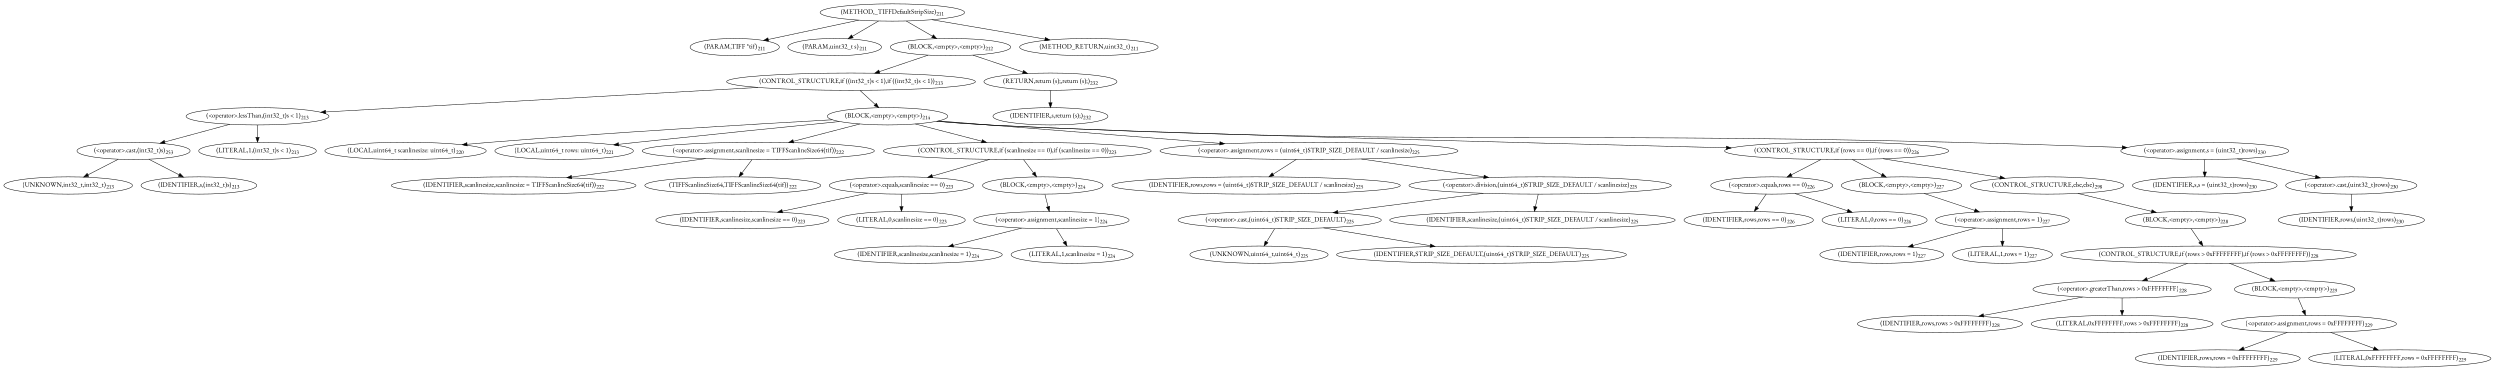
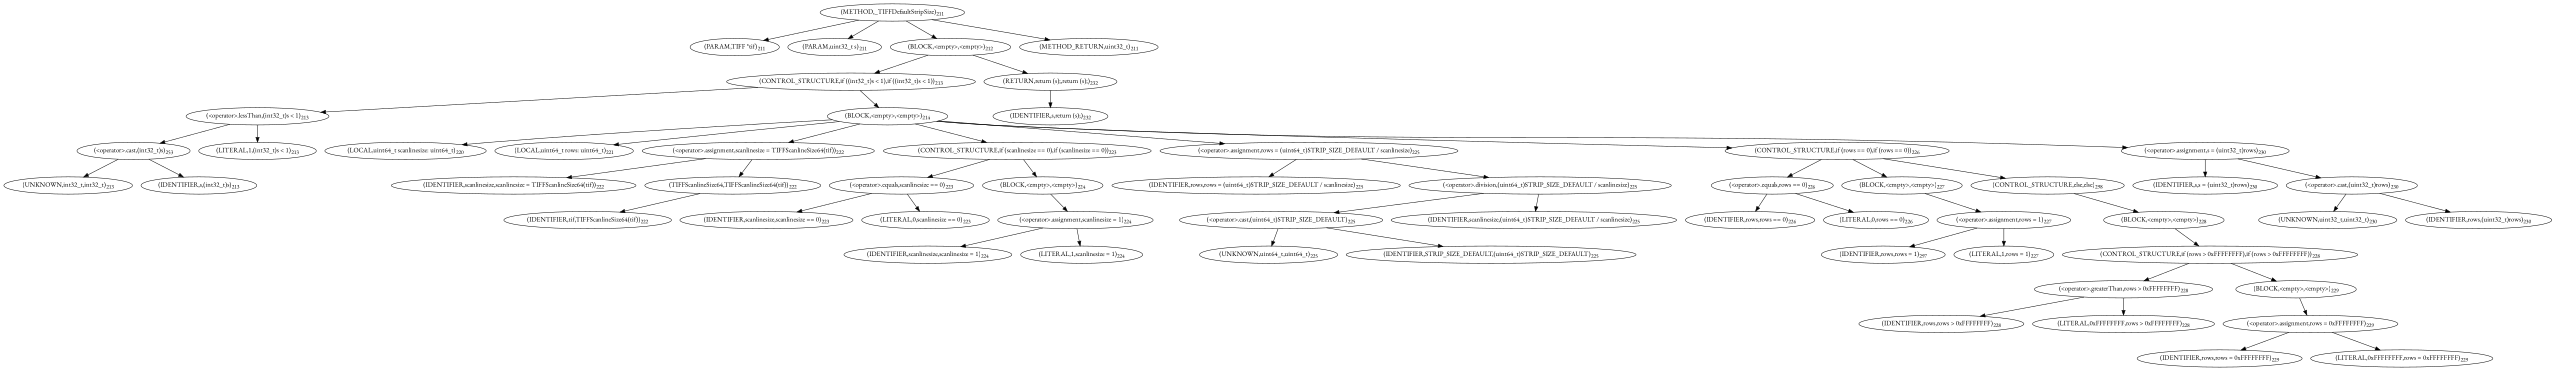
  digraph {
    fontname="EB Garamond"
    node [fontname="EB Garamond"]
    edge [fontname="EB Garamond"]
    n1 [label=<(METHOD,_TIFFDefaultStripSize)<SUB>211</SUB>>]
    n2 [label=<(PARAM,TIFF *tif)<SUB>211</SUB>>]
    n3 [label=<(PARAM,uint32_t s)<SUB>211</SUB>>]
    n4 [label=<(BLOCK,&lt;empty&gt;,&lt;empty&gt;)<SUB>212</SUB>>]
    n5 [label=<(METHOD_RETURN,uint32_t)<SUB>211</SUB>>]
    n6 [label=<(CONTROL_STRUCTURE,if ((int32_t)s &lt; 1),if ((int32_t)s &lt; 1))<SUB>213</SUB>>]
    n7 [label=<(RETURN,return (s);,return (s);)<SUB>232</SUB>>]
    n8 [label=<(&lt;operator&gt;.lessThan,(int32_t)s &lt; 1)<SUB>213</SUB>>]
    n9 [label=<(BLOCK,&lt;empty&gt;,&lt;empty&gt;)<SUB>214</SUB>>]
    n10 [label=<(IDENTIFIER,s,return (s);)<SUB>232</SUB>>]
    n11 [label=<(&lt;operator&gt;.cast,(int32_t)s)<SUB>253</SUB>>]
    n12 [label=<(LITERAL,1,(int32_t)s &lt; 1)<SUB>213</SUB>>]
    n13 [label=<(LOCAL,uint64_t scanlinesize: uint64_t)<SUB>220</SUB>>]
    n14 [label=<(LOCAL,uint64_t rows: uint64_t)<SUB>221</SUB>>]
    n15 [label=<(&lt;operator&gt;.assignment,scanlinesize = TIFFScanlineSize64(tif))<SUB>222</SUB>>]
    n16 [label=<(CONTROL_STRUCTURE,if (scanlinesize == 0),if (scanlinesize == 0))<SUB>223</SUB>>]
    n17 [label=<(&lt;operator&gt;.assignment,rows = (uint64_t)STRIP_SIZE_DEFAULT / scanlinesize)<SUB>225</SUB>>]
    n18 [label=<(CONTROL_STRUCTURE,if (rows == 0),if (rows == 0))<SUB>226</SUB>>]
    n19 [label=<(&lt;operator&gt;.assignment,s = (uint32_t)rows)<SUB>230</SUB>>]
    n20 [label=<(UNKNOWN,int32_t,int32_t)<SUB>213</SUB>>]
    n21 [label=<(IDENTIFIER,s,(int32_t)s)<SUB>213</SUB>>]
    n22 [label=<(IDENTIFIER,scanlinesize,scanlinesize = TIFFScanlineSize64(tif))<SUB>222</SUB>>]
    n23 [label=<(TIFFScanlineSize64,TIFFScanlineSize64(tif))<SUB>222</SUB>>]
    n24 [label=<(&lt;operator&gt;.equals,scanlinesize == 0)<SUB>223</SUB>>]
    n25 [label=<(BLOCK,&lt;empty&gt;,&lt;empty&gt;)<SUB>224</SUB>>]
    n26 [label=<(IDENTIFIER,rows,rows = (uint64_t)STRIP_SIZE_DEFAULT / scanlinesize)<SUB>225</SUB>>]
    n27 [label=<(&lt;operator&gt;.division,(uint64_t)STRIP_SIZE_DEFAULT / scanlinesize)<SUB>225</SUB>>]
    n28 [label=<(&lt;operator&gt;.equals,rows == 0)<SUB>226</SUB>>]
    n29 [label=<(BLOCK,&lt;empty&gt;,&lt;empty&gt;)<SUB>227</SUB>>]
    n30 [label=<(CONTROL_STRUCTURE,else,else)<SUB>298</SUB>>]
    n31 [label=<(IDENTIFIER,s,s = (uint32_t)rows)<SUB>230</SUB>>]
    n32 [label=<(&lt;operator&gt;.cast,(uint32_t)rows)<SUB>230</SUB>>]
+   n33 [label=<(IDENTIFIER,tif,TIFFScanlineSize64(tif))<SUB>222</SUB>>]
    n34 [label=<(IDENTIFIER,scanlinesize,scanlinesize == 0)<SUB>223</SUB>>]
    n35 [label=<(LITERAL,0,scanlinesize == 0)<SUB>223</SUB>>]
    n36 [label=<(&lt;operator&gt;.assignment,scanlinesize = 1)<SUB>224</SUB>>]
    n37 [label=<(IDENTIFIER,scanlinesize,scanlinesize = 1)<SUB>224</SUB>>]
    n38 [label=<(LITERAL,1,scanlinesize = 1)<SUB>224</SUB>>]
    n39 [label=<(&lt;operator&gt;.cast,(uint64_t)STRIP_SIZE_DEFAULT)<SUB>225</SUB>>]
    n40 [label=<(IDENTIFIER,scanlinesize,(uint64_t)STRIP_SIZE_DEFAULT / scanlinesize)<SUB>225</SUB>>]
    n41 [label=<(UNKNOWN,uint64_t,uint64_t)<SUB>225</SUB>>]
    n42 [label=<(IDENTIFIER,STRIP_SIZE_DEFAULT,(uint64_t)STRIP_SIZE_DEFAULT)<SUB>225</SUB>>]
    n43 [label=<(IDENTIFIER,rows,rows == 0)<SUB>226</SUB>>]
    n44 [label=<(LITERAL,0,rows == 0)<SUB>226</SUB>>]
    n45 [label=<(&lt;operator&gt;.assignment,rows = 1)<SUB>227</SUB>>]
    n46 [label=<(BLOCK,&lt;empty&gt;,&lt;empty&gt;)<SUB>228</SUB>>]
-   n47 [label=<(IDENTIFIER,rows,rows = 1)<SUB>227</SUB>>]
+   n47 [label=<(IDENTIFIER,rows,rows = 1)<SUB>297</SUB>>]
    n48 [label=<(LITERAL,1,rows = 1)<SUB>227</SUB>>]
    n49 [label=<(CONTROL_STRUCTURE,if (rows &gt; 0xFFFFFFFF),if (rows &gt; 0xFFFFFFFF))<SUB>228</SUB>>]
    n50 [label=<(&lt;operator&gt;.greaterThan,rows &gt; 0xFFFFFFFF)<SUB>228</SUB>>]
    n51 [label=<(BLOCK,&lt;empty&gt;,&lt;empty&gt;)<SUB>229</SUB>>]
    n52 [label=<(IDENTIFIER,rows,rows &gt; 0xFFFFFFFF)<SUB>228</SUB>>]
    n53 [label=<(LITERAL,0xFFFFFFFF,rows &gt; 0xFFFFFFFF)<SUB>228</SUB>>]
    n54 [label=<(&lt;operator&gt;.assignment,rows = 0xFFFFFFFF)<SUB>229</SUB>>]
    n55 [label=<(IDENTIFIER,rows,rows = 0xFFFFFFFF)<SUB>229</SUB>>]
    n56 [label=<(LITERAL,0xFFFFFFFF,rows = 0xFFFFFFFF)<SUB>229</SUB>>]
+   n57 [label=<(UNKNOWN,uint32_t,uint32_t)<SUB>230</SUB>>]
    n58 [label=<(IDENTIFIER,rows,(uint32_t)rows)<SUB>230</SUB>>]
    n1 -> n2
    n1 -> n3
    n1 -> n4
    n1 -> n5
    n4 -> n6
    n4 -> n7
    n6 -> n8
    n6 -> n9
    n7 -> n10
    n8 -> n11
    n8 -> n12
    n9 -> n13
    n9 -> n14
    n9 -> n15
    n9 -> n16
    n9 -> n17
    n9 -> n18
    n9 -> n19
    n11 -> n20
    n11 -> n21
    n15 -> n22
    n15 -> n23
    n16 -> n24
    n16 -> n25
    n17 -> n26
    n17 -> n27
    n18 -> n28
    n18 -> n29
    n18 -> n30
    n19 -> n31
    n19 -> n32
+   n23 -> n33
    n24 -> n34
    n24 -> n35
    n25 -> n36
    n27 -> n39
    n27 -> n40
    n28 -> n43
    n28 -> n44
    n29 -> n45
    n30 -> n46
+   n32 -> n57
    n32 -> n58
    n36 -> n37
    n36 -> n38
    n39 -> n41
    n39 -> n42
    n45 -> n47
    n45 -> n48
    n46 -> n49
    n49 -> n50
    n49 -> n51
    n50 -> n52
    n50 -> n53
    n51 -> n54
    n54 -> n55
    n54 -> n56
  }
